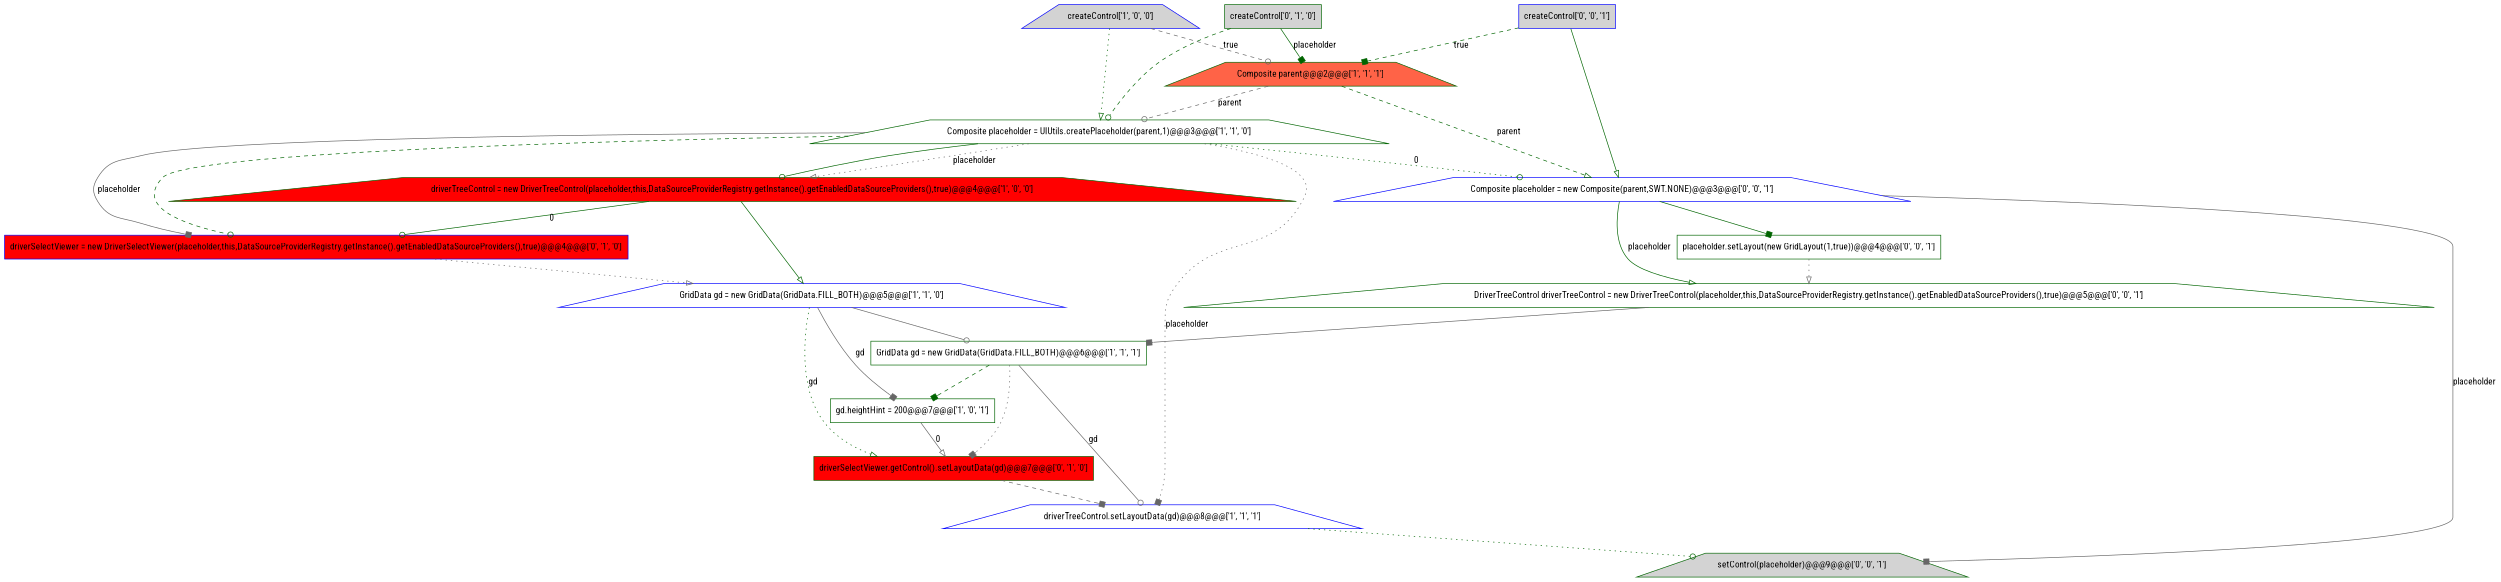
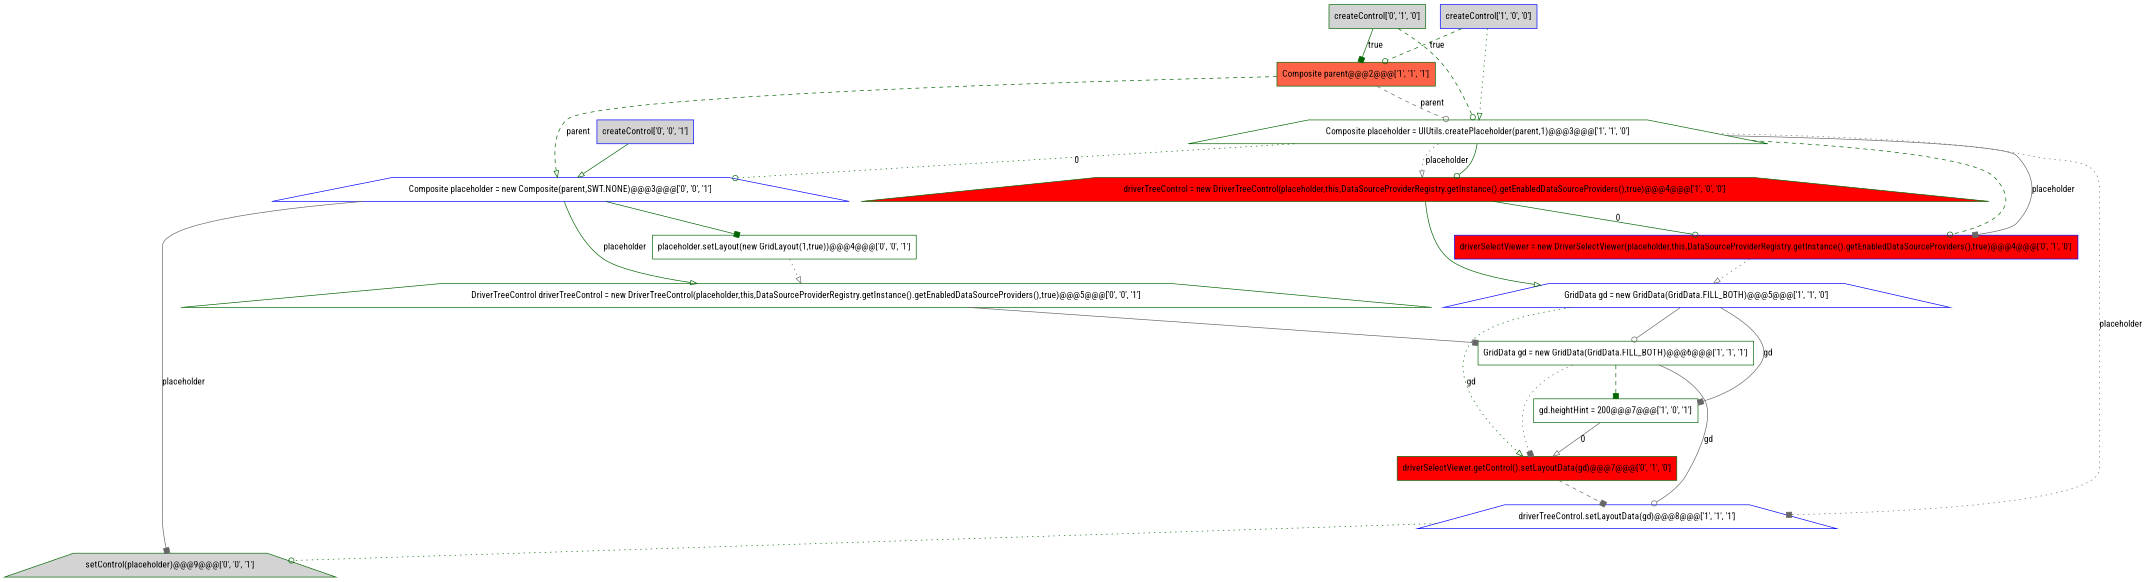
  digraph {
    fontname="Roboto Condensed"
    node [color=darkgreen fillcolor=white fontname="Roboto Condensed" shape=trapezium style=filled]
    edge [arrowhead=box color=darkgreen fontname="Roboto Condensed" style=solid]
-   n1 [fillcolor=tomato label="Composite parent@@@2@@@['1', '1', '1']"]
+   n1 [fillcolor=tomato label="Composite parent@@@2@@@['1', '1', '1']" shape=box]
    n2 [label="Composite placeholder = UIUtils.createPlaceholder(parent,1)@@@3@@@['1', '1', '0']"]
    n3 [color=blue label="Composite placeholder = new Composite(parent,SWT.NONE)@@@3@@@['0', '0', '1']"]
    n4 [fillcolor=red label="driverTreeControl = new DriverTreeControl(placeholder,this,DataSourceProviderRegistry.getInstance().getEnabledDataSourceProviders(),true)@@@4@@@['1', '0', '0']"]
    n5 [color=blue fillcolor=red label="driverSelectViewer = new DriverSelectViewer(placeholder,this,DataSourceProviderRegistry.getInstance().getEnabledDataSourceProviders(),true)@@@4@@@['0', '1', '0']" shape=box]
    n6 [color=blue label="driverTreeControl.setLayoutData(gd)@@@8@@@['1', '1', '1']"]
    n7 [label="placeholder.setLayout(new GridLayout(1,true))@@@4@@@['0', '0', '1']" shape=box]
    n8 [label="DriverTreeControl driverTreeControl = new DriverTreeControl(placeholder,this,DataSourceProviderRegistry.getInstance().getEnabledDataSourceProviders(),true)@@@5@@@['0', '0', '1']"]
    n9 [fillcolor=lightgray label="setControl(placeholder)@@@9@@@['0', '0', '1']"]
    n10 [color=blue label="GridData gd = new GridData(GridData.FILL_BOTH)@@@5@@@['1', '1', '0']"]
    n11 [label="gd.heightHint = 200@@@7@@@['1', '0', '1']" shape=box]
    n12 [fillcolor=red label="driverSelectViewer.getControl().setLayoutData(gd)@@@7@@@['0', '1', '0']" shape=box]
    n13 [label="GridData gd = new GridData(GridData.FILL_BOTH)@@@6@@@['1', '1', '1']" shape=box]
-   n14 [color=blue fillcolor=lightgray label="createControl['1', '0', '0']"]
+   n14 [color=blue fillcolor=lightgray label="createControl['1', '0', '0']" shape=box]
    n15 [fillcolor=lightgray label="createControl['0', '1', '0']" shape=box]
    n16 [color=blue fillcolor=lightgray label="createControl['0', '0', '1']" shape=box]
    n1 -> n2 [arrowhead=odot color=gray40 label=parent style=dashed]
    n1 -> n3 [arrowhead=onormal label=parent style=dashed]
    n2 -> n3 [arrowhead=odot label=0 style=dotted]
    n2 -> n4 [arrowhead=onormal color=gray40 label=placeholder style=dotted]
    n2 -> n4 [arrowhead=odot]
    n2 -> n5 [color=gray40 label=placeholder]
    n2 -> n5 [arrowhead=odot style=dashed]
    n2 -> n6 [color=gray40 label=placeholder style=dotted]
    n3 -> n7
    n3 -> n8 [arrowhead=onormal label=placeholder]
    n3 -> n9 [color=gray40 label=placeholder]
    n4 -> n5 [arrowhead=odot label=0]
    n4 -> n10 [arrowhead=onormal]
    n5 -> n10 [arrowhead=onormal color=gray40 style=dotted]
    n6 -> n9 [arrowhead=odot style=dotted]
    n7 -> n8 [arrowhead=onormal color=gray40 style=dotted]
    n8 -> n13 [color=gray40]
    n10 -> n11 [color=gray40 label=gd]
    n10 -> n12 [arrowhead=onormal label=gd style=dotted]
    n10 -> n13 [arrowhead=odot color=gray40]
    n11 -> n12 [arrowhead=onormal color=gray40 label=0]
    n12 -> n6 [color=gray40 style=dashed]
    n13 -> n6 [arrowhead=odot color=gray40 label=gd]
    n13 -> n11 [style=dashed]
    n13 -> n12 [color=gray40 style=dotted]
-   n14 -> n1 [arrowhead=odot color=gray40 label=true style=dashed]
+   n14 -> n1 [arrowhead=odot label=true style=dashed]
    n14 -> n2 [arrowhead=onormal style=dotted]
-   n15 -> n1 [label=placeholder]
+   n15 -> n1 [label=true]
    n15 -> n2 [arrowhead=odot style=dashed]
-   n16 -> n1 [label=true style=dashed]
    n16 -> n3 [arrowhead=onormal]
  }
